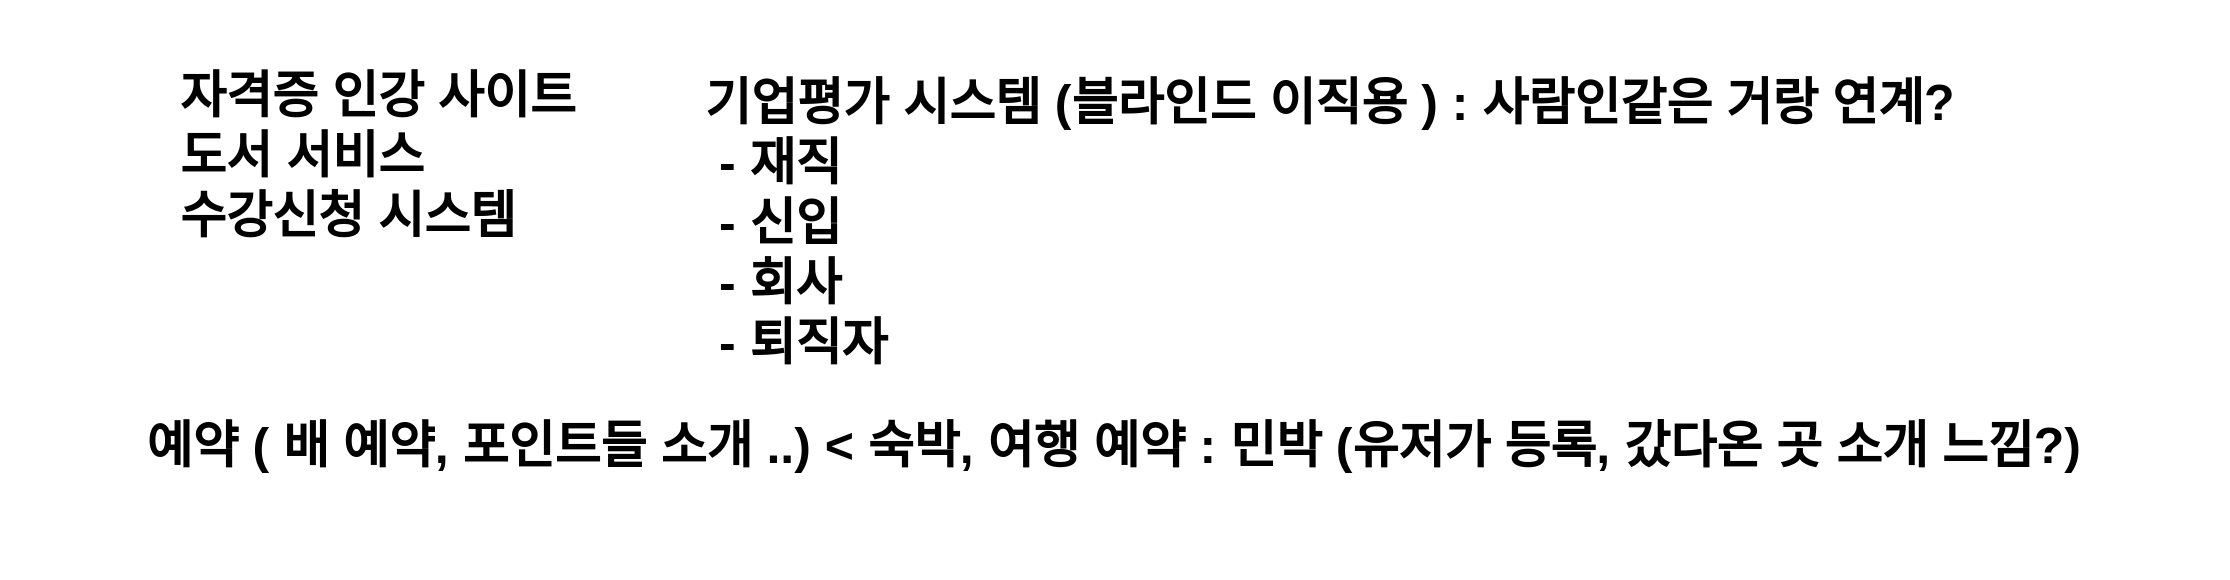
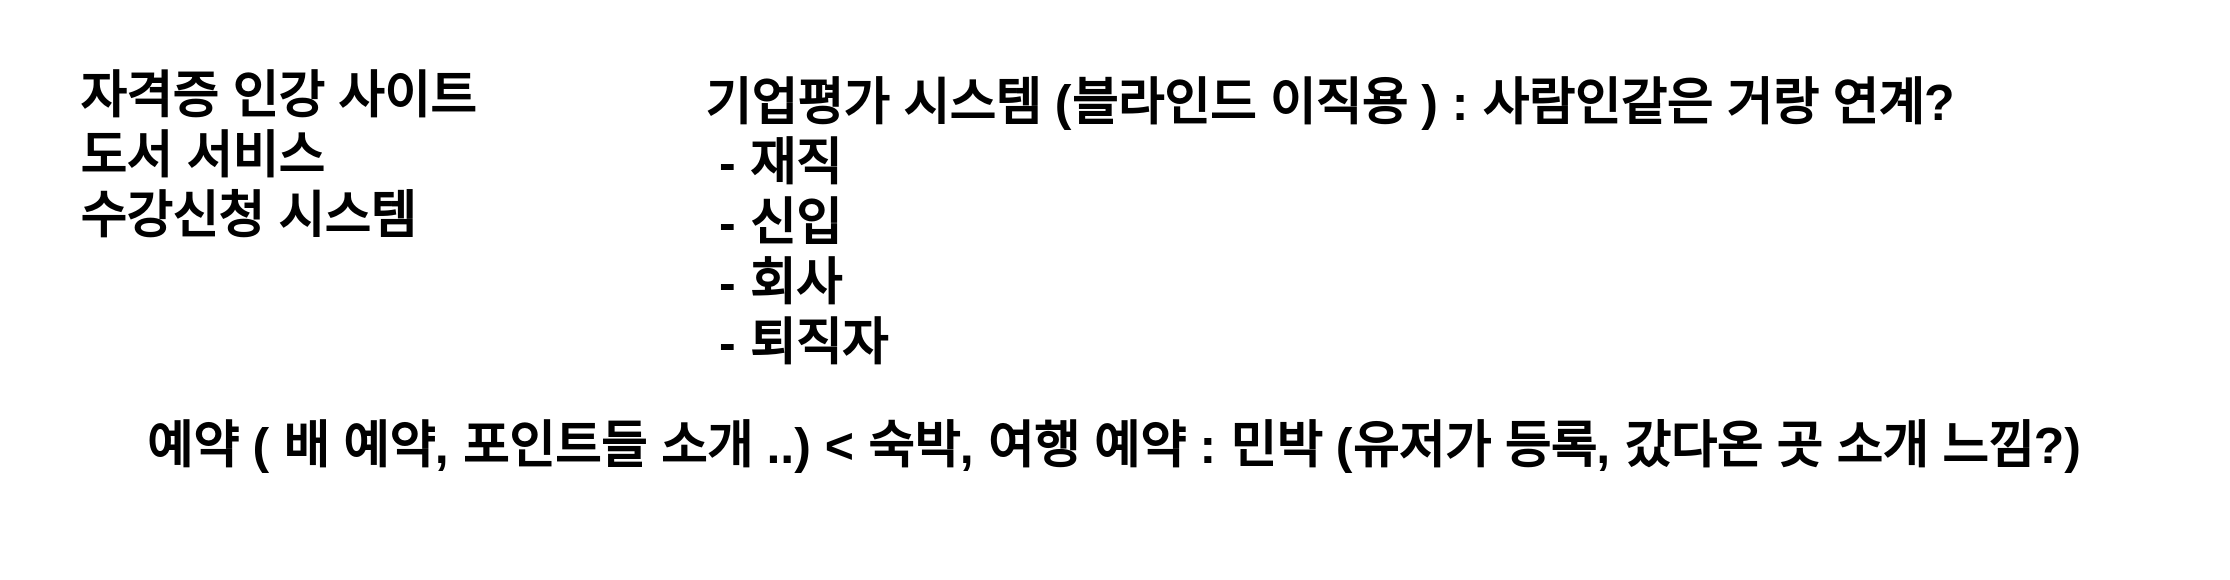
  <mxCell id="0" />
  <mxCell id="1" parent="0" />
- <mxCell id="2" value="자격증 인강 사이트&lt;div&gt;도서 서비스&lt;/div&gt;&lt;div&gt;수강신청 시스템&lt;/div&gt;&lt;div&gt;&lt;br&gt;&lt;/div&gt;&lt;div&gt;&lt;br&gt;&lt;/div&gt;" style="text;html=1;align=left;verticalAlign=middle;resizable=0;points=[];autosize=1;strokeColor=none;fillColor=none;fontSize=20;fontStyle=1" vertex="1" parent="1"><mxGeometry x="70" y="20" width="190" height="130" as="geometry" /></mxCell>
+ <mxCell id="2" value="자격증 인강 사이트&lt;div&gt;도서 서비스&lt;/div&gt;&lt;div&gt;수강신청 시스템&lt;/div&gt;&lt;div&gt;&lt;br&gt;&lt;/div&gt;&lt;div&gt;&lt;br&gt;&lt;/div&gt;" style="text;html=1;align=left;verticalAlign=middle;resizable=0;points=[];autosize=1;strokeColor=none;fillColor=none;fontSize=20;fontStyle=1" vertex="1" parent="1"><mxGeometry x="30" y="20" width="190" height="130" as="geometry" /></mxCell>
  <mxCell id="3" value="&lt;div&gt;기업평가 시스템 (블라인드 이직용 ) : 사람인같은 거랑 연계?&lt;/div&gt;&lt;div&gt;&amp;nbsp;- 재직&lt;/div&gt;&lt;div&gt;&amp;nbsp;- 신입&lt;/div&gt;&lt;div&gt;&amp;nbsp;- 회사&amp;nbsp;&lt;/div&gt;&lt;div&gt;&amp;nbsp;- 퇴직자&lt;/div&gt;&lt;div&gt;&lt;br&gt;&lt;/div&gt;" style="text;html=1;align=left;verticalAlign=middle;resizable=0;points=[];autosize=1;strokeColor=none;fillColor=none;fontStyle=1;fontSize=20;" vertex="1" parent="1"><mxGeometry x="280" y="20" width="560" height="160" as="geometry" /></mxCell>
  <mxCell id="4" value="&lt;div style=&quot;font-size: 20px; font-weight: 700; text-align: left;&quot;&gt;&lt;span style=&quot;background-color: transparent; color: light-dark(rgb(0, 0, 0), rgb(255, 255, 255));&quot;&gt;예약 ( 배 예약, 포인트들 소개 ..) &amp;lt;&amp;nbsp;&lt;/span&gt;&lt;span style=&quot;background-color: transparent; color: light-dark(rgb(0, 0, 0), rgb(255, 255, 255));&quot;&gt;숙박, 여행 예약 : 민박 (유저가 등록, 갔다온 곳 소개 느낌?)&lt;/span&gt;&lt;/div&gt;&lt;div&gt;&lt;span style=&quot;background-color: transparent; color: light-dark(rgb(0, 0, 0), rgb(255, 255, 255));&quot;&gt;&lt;br&gt;&lt;/span&gt;&lt;/div&gt;" style="text;html=1;align=center;verticalAlign=middle;resizable=0;points=[];autosize=1;strokeColor=none;fillColor=none;" vertex="1" parent="1"><mxGeometry x="20" y="160" width="850" height="50" as="geometry" /></mxCell>
